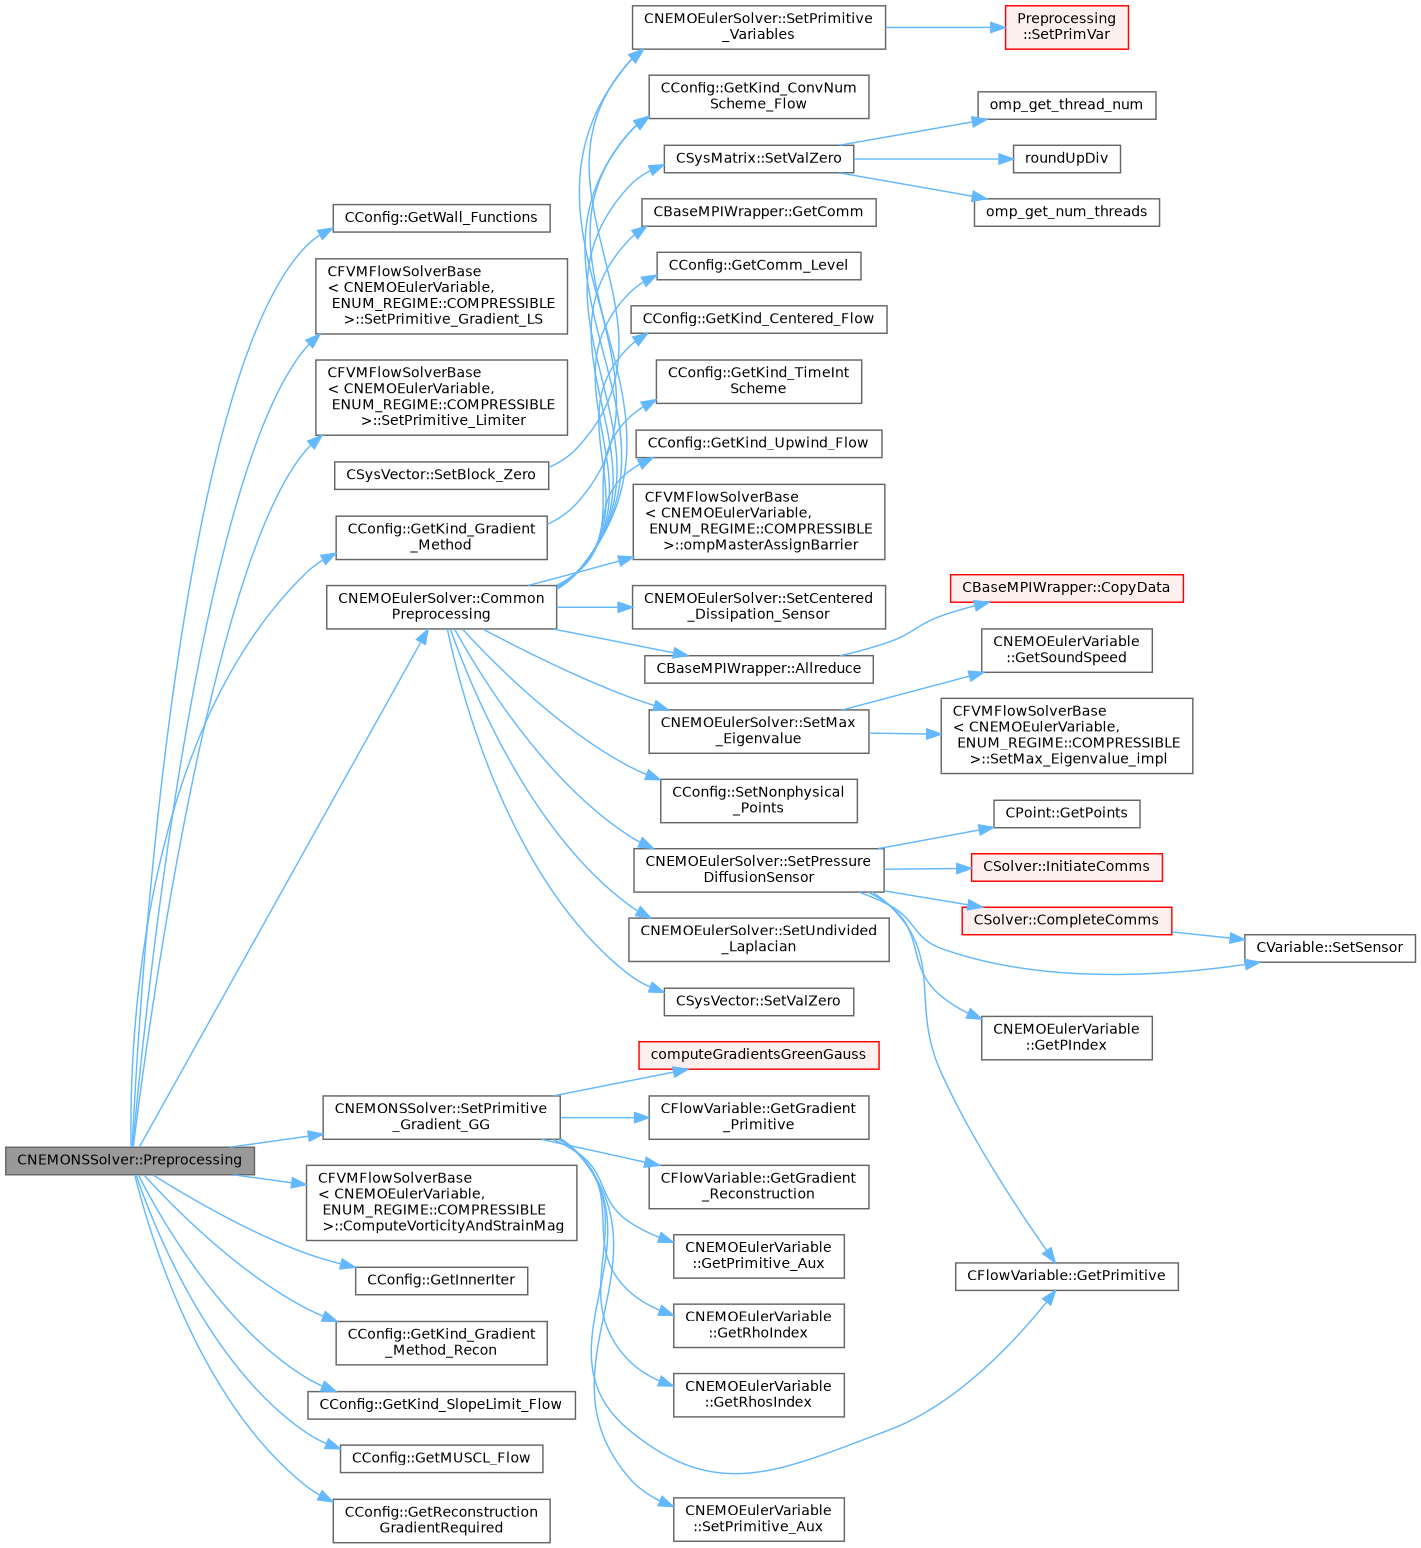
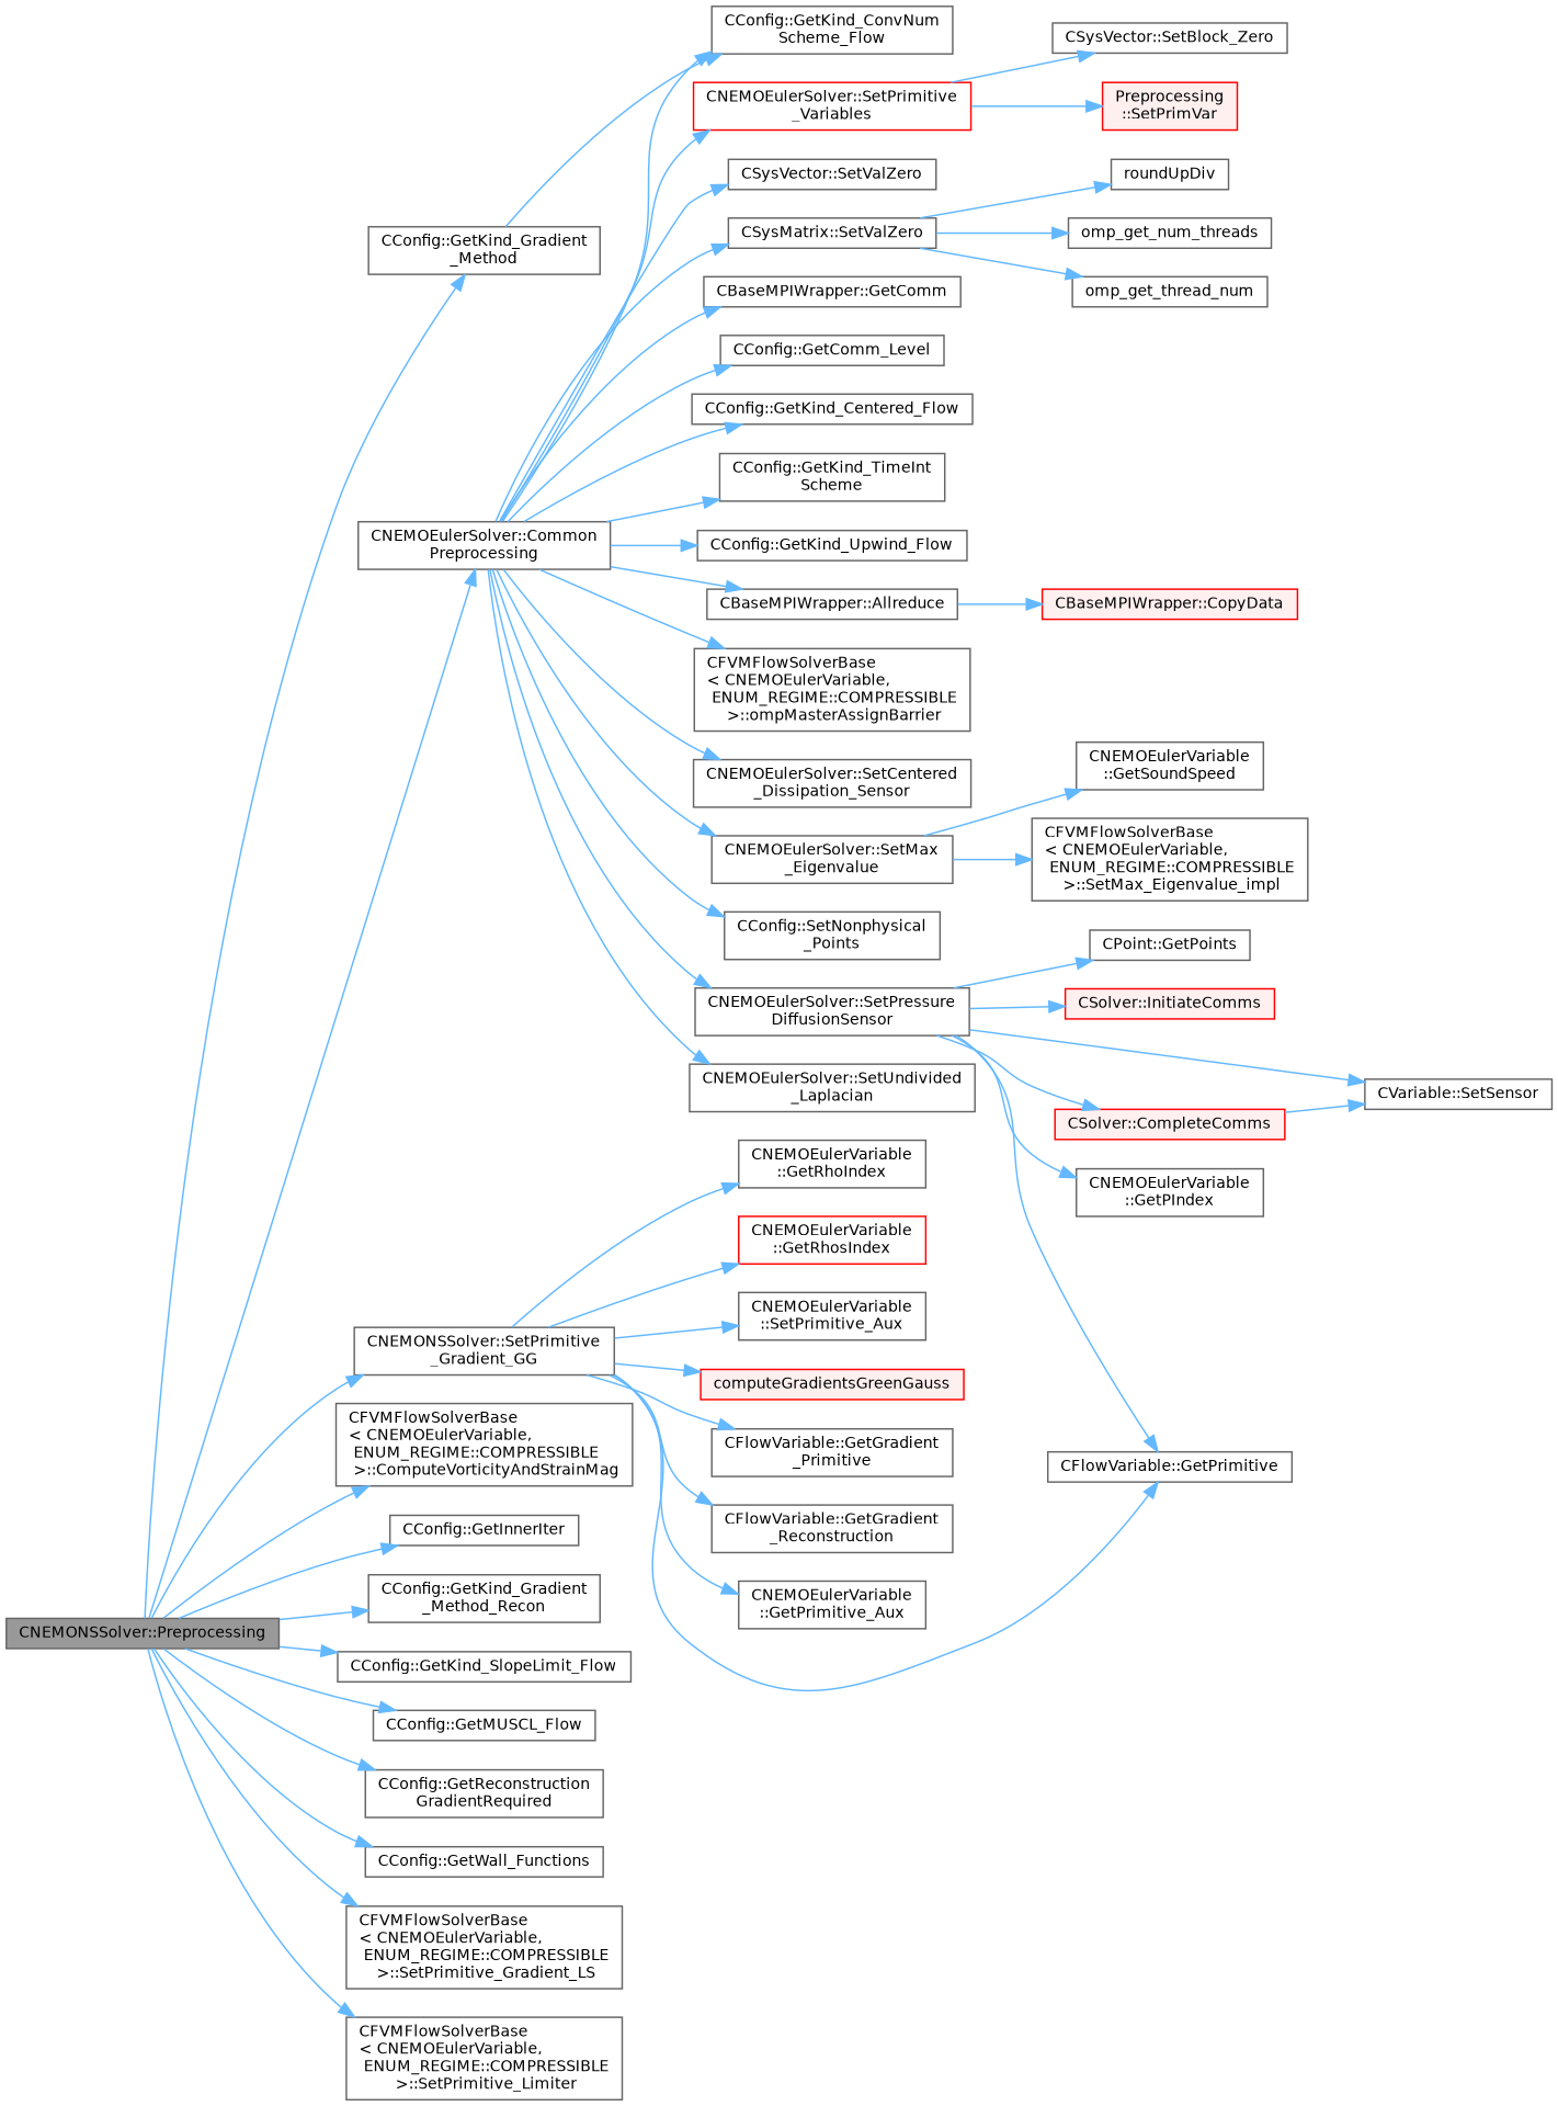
  digraph {
    rankdir=LR
    node [color=grey40 fillcolor=white fontname=Helvetica fontsize=10 shape=box style=filled]
    edge [color=steelblue1 fontname=Helvetica fontsize=10 labelfontname=Helvetica labelfontsize=10 style=solid]
    n1 [color=gray40 fillcolor=grey60 fontcolor=black height=0.2 label="CNEMONSSolver::Preprocessing" width=0.4]
    n2 [height=0.2 label="CNEMOEulerSolver::Common\lPreprocessing" width=0.4]
    n3 [height=0.2 label="CFVMFlowSolverBase\l\< CNEMOEulerVariable,\l ENUM_REGIME::COMPRESSIBLE\l \>::ComputeVorticityAndStrainMag" width=0.4]
    n4 [height=0.2 label="CConfig::GetInnerIter" width=0.4]
    n5 [height=0.2 label="CConfig::GetKind_Gradient\l_Method" width=0.4]
    n6 [height=0.2 label="CConfig::GetKind_Gradient\l_Method_Recon" width=0.4]
    n7 [height=0.2 label="CConfig::GetKind_SlopeLimit_Flow" width=0.4]
    n8 [height=0.2 label="CConfig::GetMUSCL_Flow" width=0.4]
    n9 [height=0.2 label="CConfig::GetReconstruction\lGradientRequired" width=0.4]
    n10 [height=0.2 label="CConfig::GetWall_Functions" width=0.4]
    n11 [height=0.2 label="CNEMONSSolver::SetPrimitive\l_Gradient_GG" width=0.4]
    n12 [height=0.2 label="CFVMFlowSolverBase\l\< CNEMOEulerVariable,\l ENUM_REGIME::COMPRESSIBLE\l \>::SetPrimitive_Gradient_LS" width=0.4]
    n13 [height=0.2 label="CFVMFlowSolverBase\l\< CNEMOEulerVariable,\l ENUM_REGIME::COMPRESSIBLE\l \>::SetPrimitive_Limiter" width=0.4]
    n14 [height=0.2 label="CConfig::GetKind_ConvNum\lScheme_Flow" width=0.4]
    n15 [height=0.2 label="CBaseMPIWrapper::Allreduce" width=0.4]
    n16 [height=0.2 label="CBaseMPIWrapper::GetComm" width=0.4]
    n17 [height=0.2 label="CConfig::GetComm_Level" width=0.4]
    n18 [height=0.2 label="CConfig::GetKind_Centered_Flow" width=0.4]
    n19 [height=0.2 label="CConfig::GetKind_TimeInt\lScheme" width=0.4]
    n20 [height=0.2 label="CConfig::GetKind_Upwind_Flow" width=0.4]
    n21 [height=0.2 label="CFVMFlowSolverBase\l\< CNEMOEulerVariable,\l ENUM_REGIME::COMPRESSIBLE\l \>::ompMasterAssignBarrier" width=0.4]
    n22 [height=0.2 label="CNEMOEulerSolver::SetCentered\l_Dissipation_Sensor" width=0.4]
    n23 [height=0.2 label="CNEMOEulerSolver::SetMax\l_Eigenvalue" width=0.4]
    n24 [height=0.2 label="CConfig::SetNonphysical\l_Points" width=0.4]
    n25 [height=0.2 label="CNEMOEulerSolver::SetPressure\lDiffusionSensor" width=0.4]
-   n26 [height=0.2 label="CNEMOEulerSolver::SetPrimitive\l_Variables" width=0.4]
+   n26 [color=red height=0.2 label="CNEMOEulerSolver::SetPrimitive\l_Variables" width=0.4]
    n27 [height=0.2 label="CNEMOEulerSolver::SetUndivided\l_Laplacian" width=0.4]
    n28 [height=0.2 label="CSysMatrix::SetValZero" width=0.4]
    n29 [height=0.2 label="CSysVector::SetValZero" width=0.4]
    n30 [height=0.2 label="CFlowVariable::GetPrimitive" width=0.4]
    n31 [color=red fillcolor="#FFF0F0" height=0.2 label=computeGradientsGreenGauss width=0.4]
    n32 [height=0.2 label="CFlowVariable::GetGradient\l_Primitive" width=0.4]
    n33 [height=0.2 label="CFlowVariable::GetGradient\l_Reconstruction" width=0.4]
    n34 [height=0.2 label="CNEMOEulerVariable\l::GetPrimitive_Aux" width=0.4]
    n35 [height=0.2 label="CNEMOEulerVariable\l::GetRhoIndex" width=0.4]
-   n36 [height=0.2 label="CNEMOEulerVariable\l::GetRhosIndex" width=0.4]
+   n36 [color=red height=0.2 label="CNEMOEulerVariable\l::GetRhosIndex" width=0.4]
    n37 [height=0.2 label="CNEMOEulerVariable\l::SetPrimitive_Aux" width=0.4]
    n38 [color=red fillcolor="#FFF0F0" height=0.2 label="CBaseMPIWrapper::CopyData" width=0.4]
    n39 [height=0.2 label="CNEMOEulerVariable\l::GetSoundSpeed" width=0.4]
    n40 [height=0.2 label="CFVMFlowSolverBase\l\< CNEMOEulerVariable,\l ENUM_REGIME::COMPRESSIBLE\l \>::SetMax_Eigenvalue_impl" width=0.4]
    n41 [color=red fillcolor="#FFF0F0" height=0.2 label="CSolver::CompleteComms" width=0.4]
    n42 [height=0.2 label="CVariable::SetSensor" width=0.4]
    n43 [height=0.2 label="CNEMOEulerVariable\l::GetPIndex" width=0.4]
    n44 [height=0.2 label="CPoint::GetPoints" width=0.4]
    n45 [color=red fillcolor="#FFF0F0" height=0.2 label="CSolver::InitiateComms" width=0.4]
    n46 [height=0.2 label="CSysVector::SetBlock_Zero" width=0.4]
    n47 [color=red fillcolor="#FFF0F0" height=0.2 label="Preprocessing\l::SetPrimVar" width=0.4]
    n48 [height=0.2 label=omp_get_num_threads width=0.4]
    n49 [height=0.2 label=omp_get_thread_num width=0.4]
    n50 [height=0.2 label=roundUpDiv width=0.4]
    n1 -> n2
    n1 -> n3
    n1 -> n4
    n1 -> n5
    n1 -> n6
    n1 -> n7
    n1 -> n8
    n1 -> n9
    n1 -> n10
    n1 -> n11
    n1 -> n12
    n1 -> n13
    n2 -> n14
    n2 -> n15
    n2 -> n16
    n2 -> n17
    n2 -> n18
    n2 -> n19
    n2 -> n20
    n2 -> n21
    n2 -> n22
    n2 -> n23
    n2 -> n24
    n2 -> n25
    n2 -> n26
    n2 -> n27
    n2 -> n28
    n2 -> n29
    n5 -> n14
    n11 -> n30
    n11 -> n31
    n11 -> n32
    n11 -> n33
    n11 -> n34
    n11 -> n35
    n11 -> n36
    n11 -> n37
    n15 -> n38
    n23 -> n39
    n23 -> n40
    n25 -> n30
    n25 -> n41
    n25 -> n42
    n25 -> n43
    n25 -> n44
    n25 -> n45
-   n46 -> n26
+   n26 -> n46
    n26 -> n47
    n28 -> n48
    n28 -> n49
    n28 -> n50
    n41 -> n42
  }
